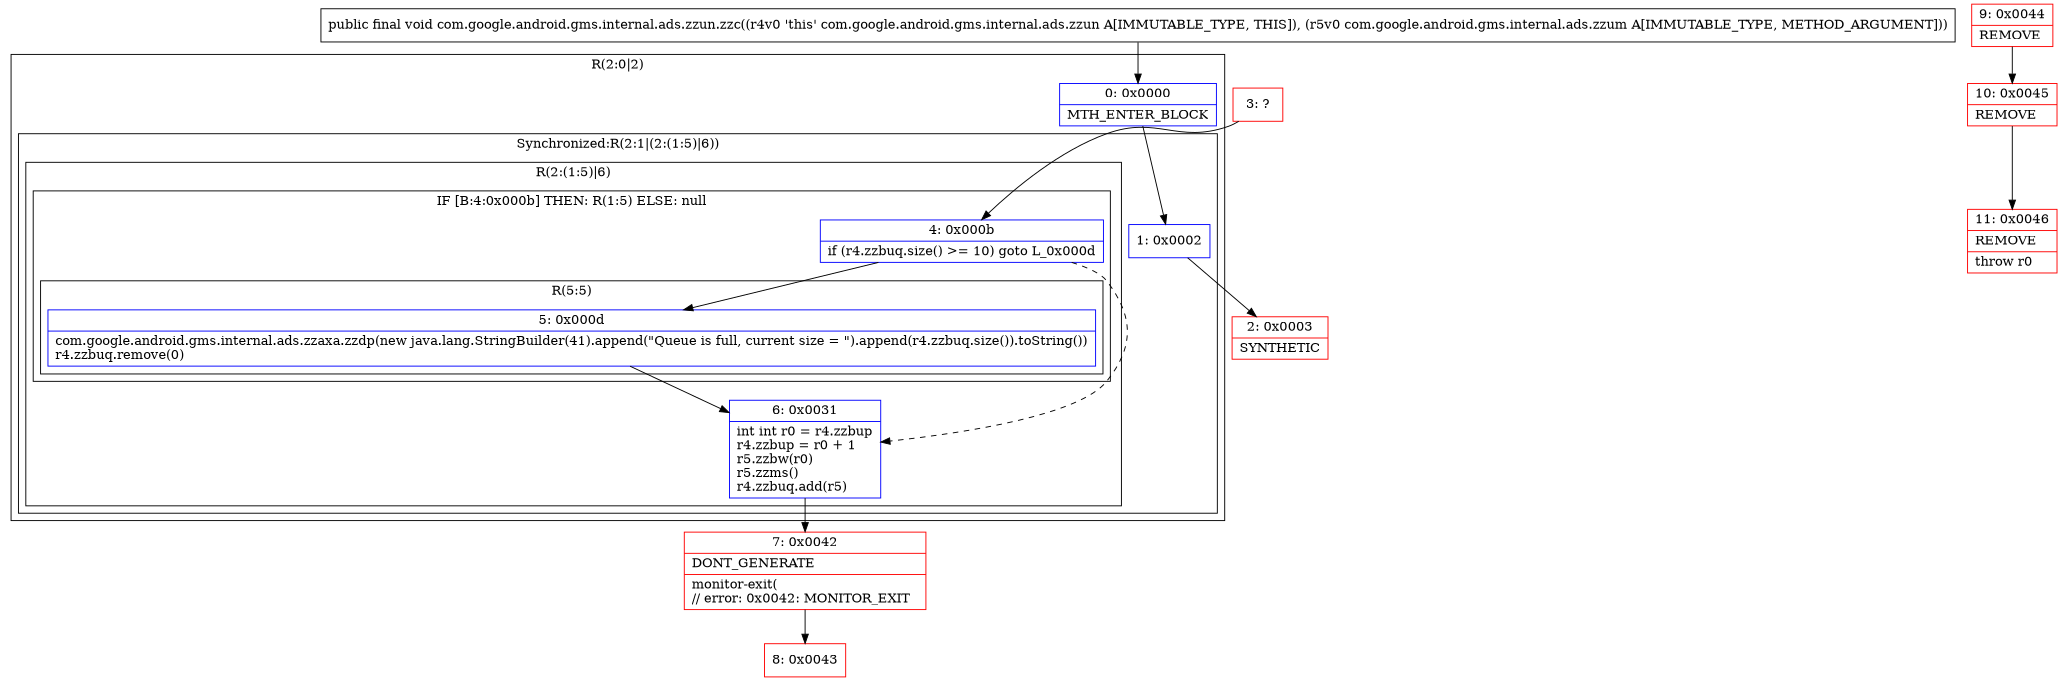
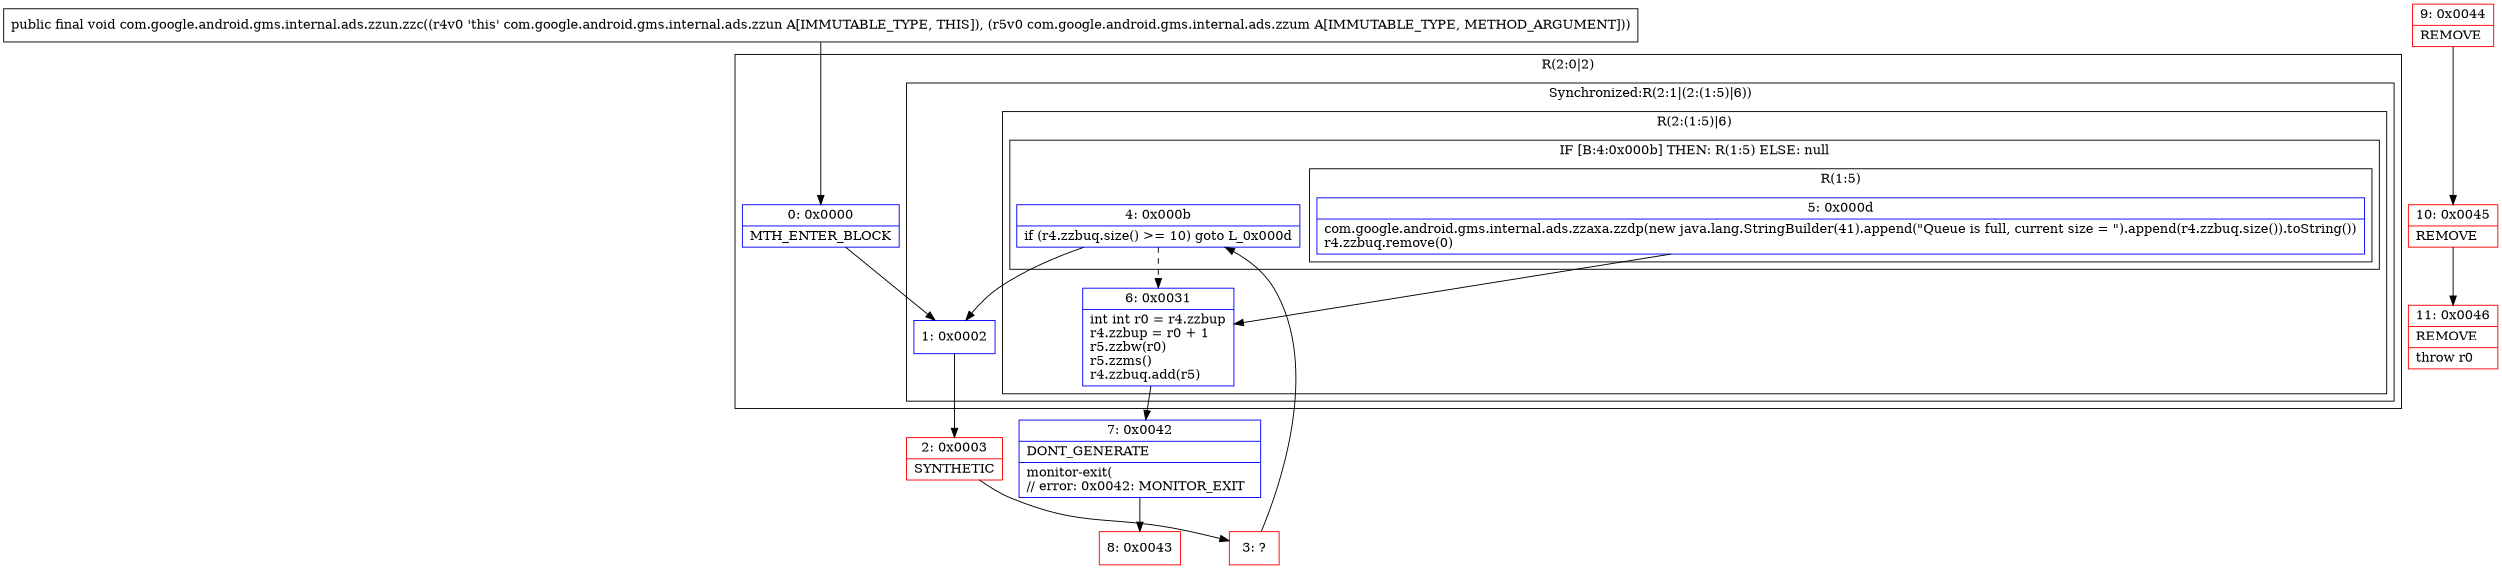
  digraph {
    node [color=red shape=record]
    n1 [color=blue label="{5\:\ 0x000d|com.google.android.gms.internal.ads.zzaxa.zzdp(new java.lang.StringBuilder(41).append(\"Queue is full, current size = \").append(r4.zzbuq.size()).toString())\lr4.zzbuq.remove(0)\l}"]
    n2 [color=blue label="{4\:\ 0x000b|if (r4.zzbuq.size() \>= 10) goto L_0x000d\l}"]
    n3 [color=blue label="{6\:\ 0x0031|int int r0 = r4.zzbup\lr4.zzbup = r0 + 1\lr5.zzbw(r0)\lr5.zzms()\lr4.zzbuq.add(r5)\l}"]
    n4 [color=blue label="{1\:\ 0x0002}"]
    n5 [color=blue label="{0\:\ 0x0000|MTH_ENTER_BLOCK\l}"]
-   n6 [label="{7\:\ 0x0042|DONT_GENERATE\l|monitor\-exit(\l\/\/ error: 0x0042: MONITOR_EXIT  \l}"]
+   n6 [color=blue label="{7\:\ 0x0042|DONT_GENERATE\l|monitor\-exit(\l\/\/ error: 0x0042: MONITOR_EXIT  \l}"]
    n7 [label="{2\:\ 0x0003|SYNTHETIC\l}"]
    n8 [label="{3\:\ ?}"]
    n9 [label="{8\:\ 0x0043}"]
    n10 [label="{9\:\ 0x0044|REMOVE\l}"]
    n11 [label="{10\:\ 0x0045|REMOVE\l}"]
    n12 [label="{11\:\ 0x0046|REMOVE\l|throw r0\l}"]
    n13 [label="{public final void com.google.android.gms.internal.ads.zzun.zzc((r4v0 'this' com.google.android.gms.internal.ads.zzun A[IMMUTABLE_TYPE, THIS]), (r5v0 com.google.android.gms.internal.ads.zzum A[IMMUTABLE_TYPE, METHOD_ARGUMENT])) }" color=""]
    subgraph cluster_1 {
      label="R(2:0|2)"
      n5
      subgraph cluster_2 {
        label="Synchronized:R(2:1|(2:(1:5)|6))"
        n4
        subgraph cluster_3 {
          label="R(2:(1:5)|6)"
          n3
          subgraph cluster_4 {
            label="IF [B:4:0x000b] THEN: R(1:5) ELSE: null"
            n2
            subgraph cluster_5 {
-             label="R(5:5)"
+             label="R(1:5)"
              n1
            }
          }
        }
      }
    }
    n1 -> n3
-   n2 -> n1
+   n2 -> n4
    n2 -> n3 [style=dashed]
    n3 -> n6
    n4 -> n7
    n5 -> n4
    n6 -> n9
+   n7 -> n8
    n8 -> n2
    n10 -> n11
    n11 -> n12
    n13 -> n5
  }
